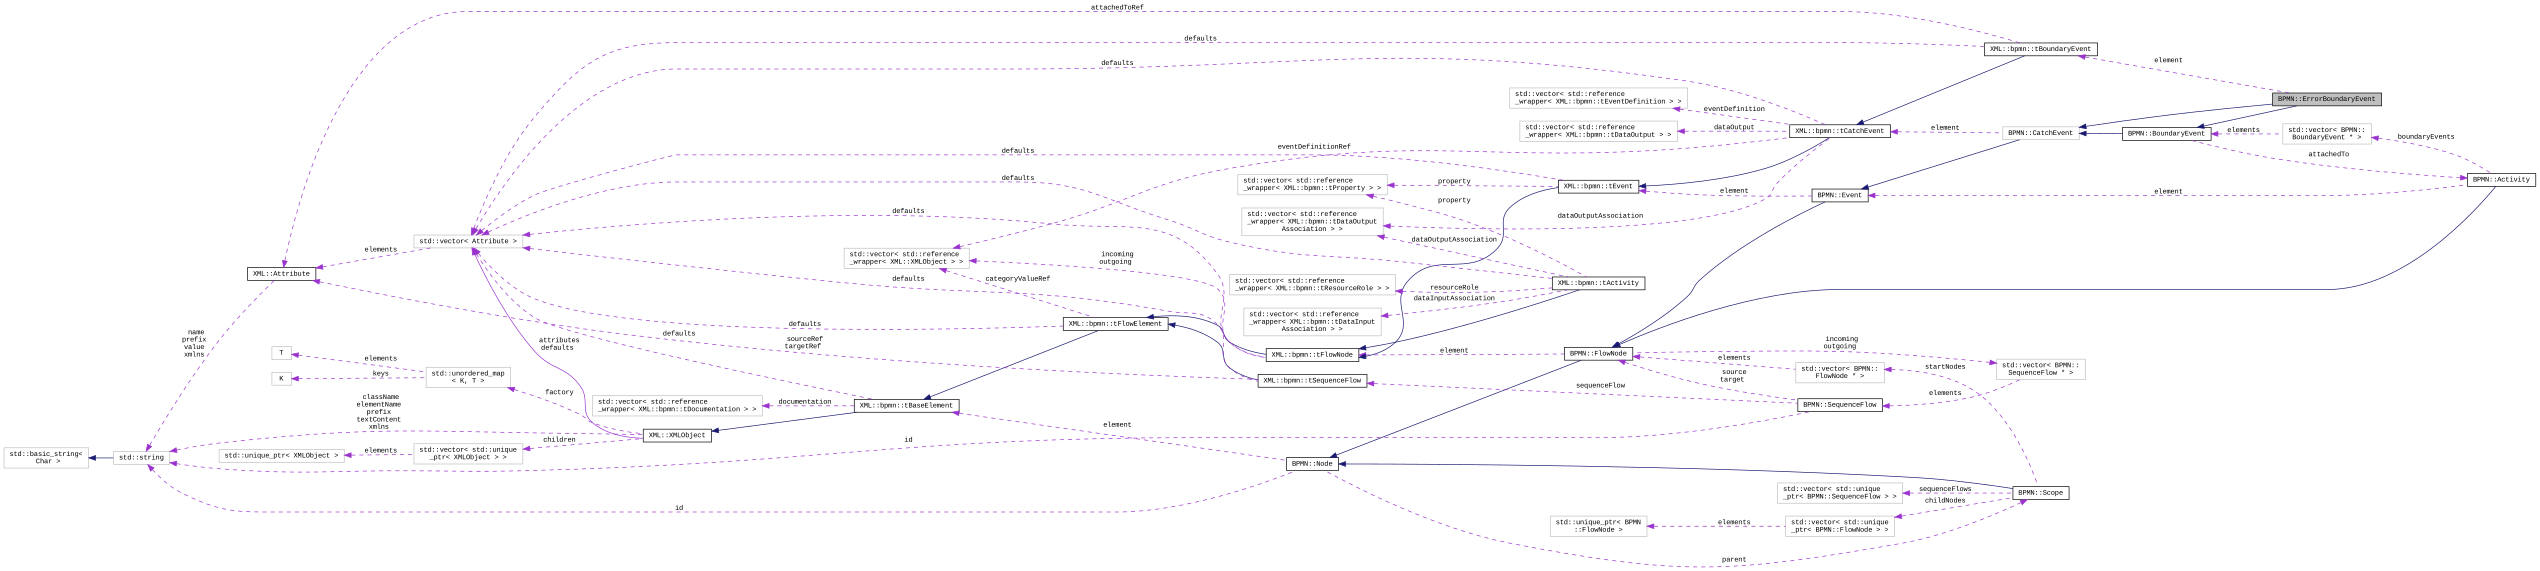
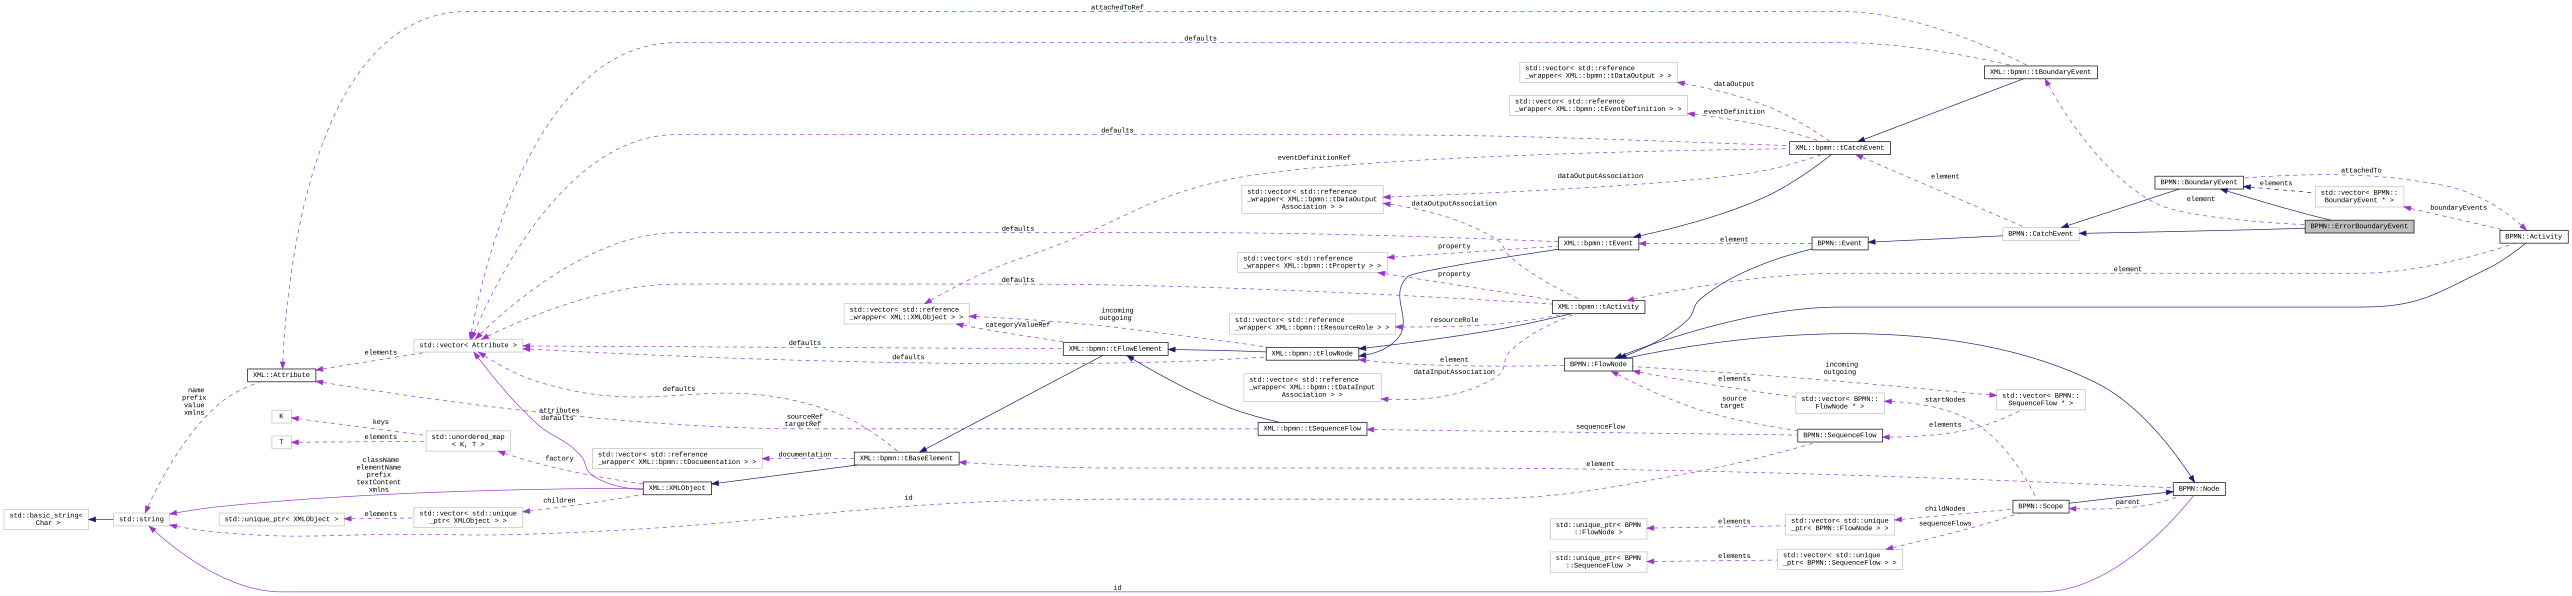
  digraph {
    fontname="Liberation Mono"
    rankdir=LR
    node [color=grey75 fillcolor=white fontname="Liberation Mono" fontsize=10 shape=record style=filled]
    edge [color=darkorchid3 dir=back fontname="Liberation Mono" fontsize=10 labelfontname=Helvetica labelfontsize=10 style=dashed]
    n1 [color=black fillcolor=grey75 fontcolor=black height=0.2 label="BPMN::ErrorBoundaryEvent" width=0.4]
    n2 [color=black height=0.2 label="BPMN::BoundaryEvent" width=0.4]
    n3 [height=0.2 label="std::vector\< BPMN::\lBoundaryEvent * \>" width=0.4]
    n4 [color=black height=0.2 label="BPMN::Activity" width=0.4]
    n5 [height=0.2 label="BPMN::CatchEvent" width=0.4]
    n6 [color=black height=0.2 label="BPMN::Event" width=0.4]
    n7 [color=black height=0.2 label="BPMN::FlowNode" width=0.4]
    n8 [height=0.2 label="std::vector\< BPMN::\lFlowNode * \>" width=0.4]
    n9 [color=black height=0.2 label="BPMN::SequenceFlow" width=0.4]
    n10 [color=black height=0.2 label="BPMN::Scope" width=0.4]
    n11 [height=0.2 label="std::vector\< BPMN::\lSequenceFlow * \>" width=0.4]
    n12 [color=black height=0.2 label="BPMN::Node" width=0.4]
    n13 [color=black height=0.2 label="XML::bpmn::tBaseElement" width=0.4]
    n14 [color=black height=0.2 label="XML::bpmn::tFlowElement" width=0.4]
    n15 [color=black height=0.2 label="XML::bpmn::tSequenceFlow" width=0.4]
    n16 [color=black height=0.2 label="XML::bpmn::tFlowNode" width=0.4]
    n17 [color=black height=0.2 label="XML::XMLObject" width=0.4]
    n18 [height=0.2 label="std::vector\< Attribute \>" width=0.4]
    n19 [color=black height=0.2 label="XML::bpmn::tEvent" width=0.4]
    n20 [color=black height=0.2 label="XML::bpmn::tCatchEvent" width=0.4]
    n21 [color=black height=0.2 label="XML::bpmn::tActivity" width=0.4]
    n22 [color=black height=0.2 label="XML::bpmn::tBoundaryEvent" width=0.4]
    n23 [color=black height=0.2 label="XML::Attribute" width=0.4]
    n24 [height=0.2 label="std::string" width=0.4]
    n25 [height=0.2 label="std::basic_string\<\l Char \>" width=0.4]
    n26 [height=0.2 label="std::vector\< std::unique\l_ptr\< XMLObject \> \>" width=0.4]
    n27 [height=0.2 label="std::unique_ptr\< XMLObject \>" width=0.4]
    n28 [height=0.2 label="std::unordered_map\l\< K, T \>" width=0.4]
    n29 [height=0.2 label=K width=0.4]
    n30 [height=0.2 label=T width=0.4]
    n31 [height=0.2 label="std::vector\< std::reference\l_wrapper\< XML::bpmn::tDocumentation \> \>" width=0.4]
    n32 [height=0.2 label="std::vector\< std::unique\l_ptr\< BPMN::FlowNode \> \>" width=0.4]
    n33 [height=0.2 label="std::unique_ptr\< BPMN\l::FlowNode \>" width=0.4]
    n34 [height=0.2 label="std::vector\< std::unique\l_ptr\< BPMN::SequenceFlow \> \>" width=0.4]
+   n35 [height=0.2 label="std::unique_ptr\< BPMN\l::SequenceFlow \>" width=0.4]
    n36 [height=0.2 label="std::vector\< std::reference\l_wrapper\< XML::XMLObject \> \>" width=0.4]
    n37 [height=0.2 label="std::vector\< std::reference\l_wrapper\< XML::bpmn::tProperty \> \>" width=0.4]
    n38 [height=0.2 label="std::vector\< std::reference\l_wrapper\< XML::bpmn::tDataOutput\lAssociation \> \>" width=0.4]
    n39 [height=0.2 label="std::vector\< std::reference\l_wrapper\< XML::bpmn::tDataOutput \> \>" width=0.4]
    n40 [height=0.2 label="std::vector\< std::reference\l_wrapper\< XML::bpmn::tEventDefinition \> \>" width=0.4]
    n41 [height=0.2 label="std::vector\< std::reference\l_wrapper\< XML::bpmn::tDataInput\lAssociation \> \>" width=0.4]
    n42 [height=0.2 label="std::vector\< std::reference\l_wrapper\< XML::bpmn::tResourceRole \> \>" width=0.4]
    n2 -> n1 [color=midnightblue style=solid]
-   n2 -> n3 [label=" elements"]
+   n2 -> n3 [color=midnightblue label=" elements"]
    n3 -> n4 [label=" boundaryEvents"]
    n4 -> n2 [label=" attachedTo"]
    n5 -> n1 [color=midnightblue style=solid]
    n5 -> n2 [color=midnightblue style=solid]
    n6 -> n5 [color=midnightblue style=solid]
    n7 -> n4 [color=midnightblue style=solid]
    n7 -> n6 [color=midnightblue style=solid]
    n7 -> n8 [label=" elements"]
    n7 -> n9 [label=" source\ntarget"]
    n8 -> n10 [label=" startNodes"]
    n9 -> n11 [label=" elements"]
    n10 -> n12 [label=" parent"]
    n11 -> n7 [label=" incoming\noutgoing"]
    n12 -> n7 [color=midnightblue style=solid]
    n12 -> n10 [color=midnightblue style=solid]
    n13 -> n12 [label=" element"]
    n13 -> n14 [color=midnightblue style=solid]
    n14 -> n15 [color=midnightblue style=solid]
    n14 -> n16 [color=midnightblue style=solid]
    n15 -> n9 [label=" sequenceFlow"]
    n16 -> n7 [label=" element"]
    n16 -> n19 [color=midnightblue style=solid]
    n16 -> n21 [color=midnightblue style=solid]
    n17 -> n13 [color=midnightblue style=solid]
    n18 -> n13 [label=" defaults"]
    n18 -> n14 [label=" defaults"]
-   n18 -> n15 [label=" defaults"]
    n18 -> n16 [label=" defaults"]
    n18 -> n17 [label=" attributes\ndefaults" style=solid]
    n18 -> n19 [label=" defaults"]
    n18 -> n20 [label=" defaults"]
    n18 -> n21 [label=" defaults"]
    n18 -> n22 [label=" defaults"]
    n19 -> n6 [label=" element"]
    n19 -> n20 [color=midnightblue style=solid]
    n20 -> n5 [label=" element"]
    n20 -> n22 [color=midnightblue style=solid]
-   n6 -> n4 [label=" element"]
+   n21 -> n4 [label=" element"]
    n22 -> n1 [label=" element"]
    n23 -> n15 [label=" sourceRef\ntargetRef"]
    n23 -> n18 [label=" elements"]
    n23 -> n22 [label=" attachedToRef"]
    n24 -> n9 [label=" id"]
-   n24 -> n12 [label=" id"]
-   n24 -> n17 [label=" className\nelementName\nprefix\ntextContent\nxmlns"]
+   n24 -> n12 [label=" id" style=solid]
+   n24 -> n17 [label=" className\nelementName\nprefix\ntextContent\nxmlns" style=solid]
    n24 -> n23 [label=" name\nprefix\nvalue\nxmlns"]
    n25 -> n24 [color=midnightblue style=solid]
    n26 -> n17 [label=" children"]
    n27 -> n26 [label=" elements"]
    n28 -> n17 [label=" factory"]
    n29 -> n28 [label=" keys"]
    n30 -> n28 [label=" elements"]
    n31 -> n13 [label=" documentation"]
    n32 -> n10 [label=" childNodes"]
    n33 -> n32 [label=" elements"]
    n34 -> n10 [label=" sequenceFlows"]
+   n35 -> n34 [label=" elements"]
    n36 -> n14 [label=" categoryValueRef"]
    n36 -> n16 [label=" incoming\noutgoing"]
    n36 -> n20 [label=" eventDefinitionRef"]
    n37 -> n19 [label=" property"]
    n37 -> n21 [label=" property"]
    n38 -> n20 [label=" dataOutputAssociation"]
    n38 -> n21 [label=" dataOutputAssociation"]
    n39 -> n20 [label=" dataOutput"]
    n40 -> n20 [label=" eventDefinition"]
    n41 -> n21 [label=" dataInputAssociation"]
    n42 -> n21 [label=" resourceRole"]
  }
